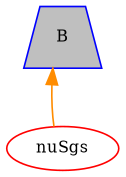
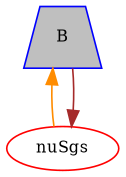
  digraph {
    rankdir=TB
    fontname="DejaVu Serif"
    node [fontname="DejaVu Serif" fontsize=10]
    edge [dir=back fontname="DejaVu Serif" fontsize=10 labelfontname=FreeSans labelfontsize=10 style=solid]
    n1 [color=blue fillcolor=grey75 fontcolor=black height=0.2 label=B shape=trapezium style=filled width=0.4]
    n2 [color=red height=0.2 label=nuSgs shape=ellipse width=0.4]
    n1 -> n2 [color=darkorange]
+   n2 -> n1 [color=brown]
  }
